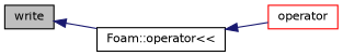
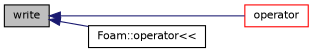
  digraph {
    fontname="DejaVu Sans"
    rankdir=LR
    node [color=black fontname="DejaVu Sans" fontsize=10 shape=record]
    edge [color=midnightblue dir=back fontname="DejaVu Sans" fontsize=10 labelfontname=Helvetica labelfontsize=10 style=solid]
    n1 [fillcolor=grey75 fontcolor=black height=0.2 label=write style=filled width=0.4]
    n2 [color=red height=0.2 label=operator width=0.4]
    n3 [height=0.2 label="Foam::operator\<\<" width=0.4]
-   n3 -> n2
+   n1 -> n2
    n1 -> n3
  }
